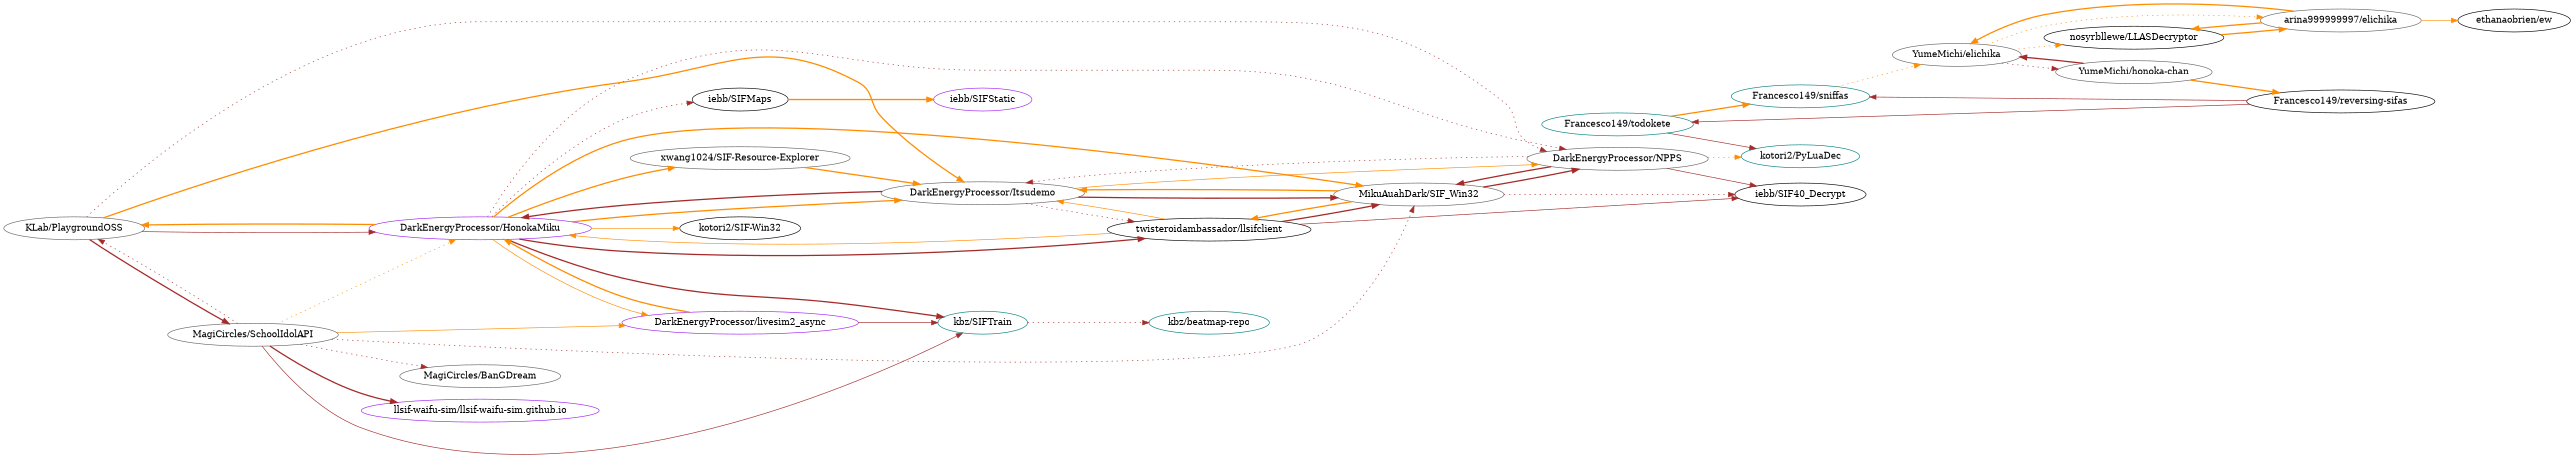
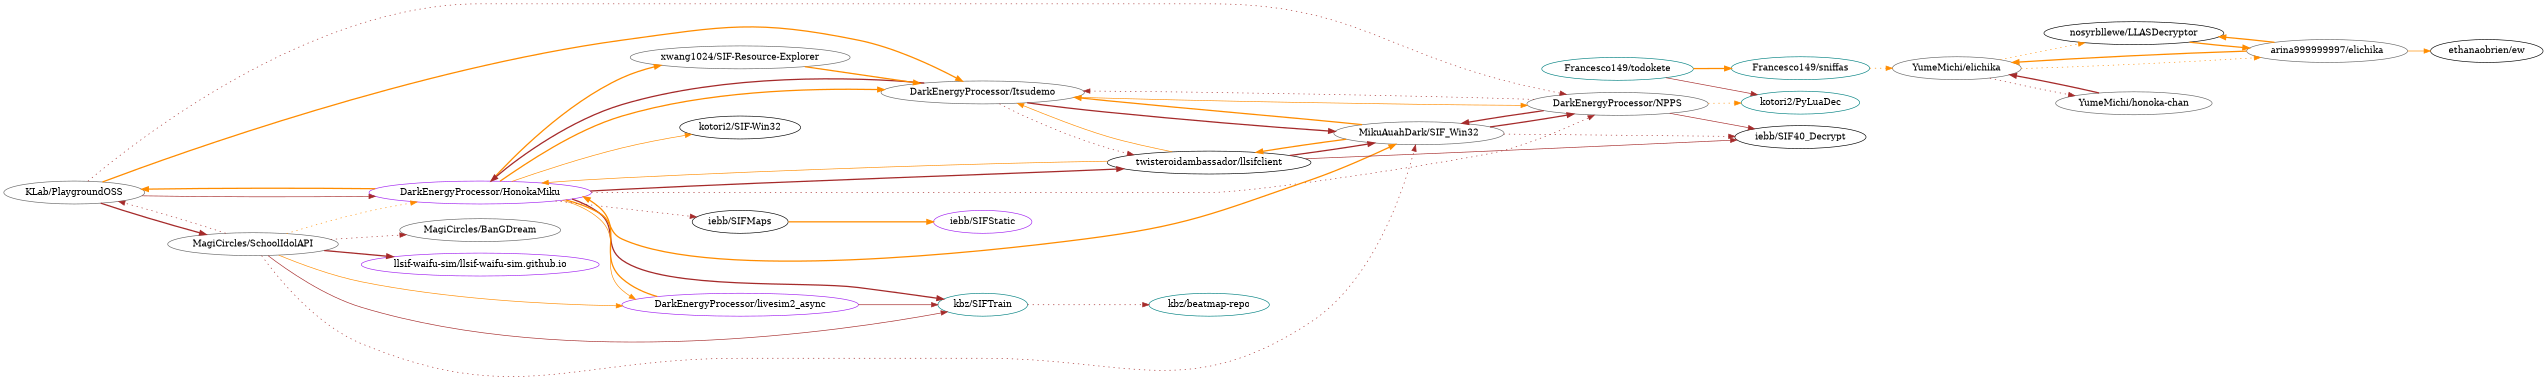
  digraph {
    rankdir=LR
    node [color=gray40]
    edge [color=brown style=bold]
    "KLab/PlaygroundOSS" [l="-0.456,44.497"]
    "DarkEnergyProcessor/HonokaMiku" [color=purple l="-0.432,44.486"]
    "DarkEnergyProcessor/Itsudemo" [l="-0.431,44.497"]
    "MagiCircles/SchoolIdolAPI" [l="-0.459,44.479"]
    "DarkEnergyProcessor/NPPS" [l="-0.436,44.512"]
    "kbz/SIFTrain" [color=teal l="-0.436,44.46"]
    "DarkEnergyProcessor/livesim2_async" [color=purple l="-0.422,44.469"]
    "MikuAuahDark/SIF_Win32" [l="-0.439,44.503"]
    "xwang1024/SIF-Resource-Explorer" [l="-0.438,44.477"]
    "twisteroidambassador/llsifclient" [color=black l="-0.416,44.501"]
    "iebb/SIFMaps" [color=black l="-0.452,44.462"]
    "kotori2/SIF-Win32" [color=black l="-0.399,44.485"]
    "MagiCircles/BanGDream" [l="-0.489,44.465"]
    "llsif-waifu-sim/llsif-waifu-sim.github.io" [color=purple l="-0.487,44.485"]
    "kotori2/PyLuaDec" [color=teal l="-0.433,44.537"]
    "iebb/SIF40_Decrypt" [color=black l="-0.421,44.514"]
    "kbz/beatmap-repo" [color=teal l="-0.436,44.443"]
    "iebb/SIFStatic" [color=purple l="-0.462,44.447"]
-   "Francesco149/reversing-sifas" [color=black l="-0.425,44.582"]
    "Francesco149/sniffas" [color=teal l="-0.436,44.571"]
    "Francesco149/todokete" [color=teal l="-0.431,44.56"]
    "YumeMichi/elichika" [l="-0.409,44.623"]
    "nosyrbllewe/LLASDecryptor" [color=black l="-0.415,44.639"]
    "arina999999997/elichika" [l="-0.398,44.637"]
    "ethanaobrien/ew" [color=black l="-0.382,44.647"]
    "YumeMichi/honoka-chan" [l="-0.416,44.605"]
    "KLab/PlaygroundOSS" -> "DarkEnergyProcessor/HonokaMiku" [style=solid]
    "KLab/PlaygroundOSS" -> "DarkEnergyProcessor/Itsudemo" [color=darkorange]
    "KLab/PlaygroundOSS" -> "MagiCircles/SchoolIdolAPI"
    "KLab/PlaygroundOSS" -> "DarkEnergyProcessor/NPPS" [style=dotted]
    "DarkEnergyProcessor/HonokaMiku" -> "KLab/PlaygroundOSS" [color=darkorange]
    "DarkEnergyProcessor/HonokaMiku" -> "DarkEnergyProcessor/Itsudemo" [color=darkorange]
    "DarkEnergyProcessor/HonokaMiku" -> "DarkEnergyProcessor/NPPS" [style=dotted]
    "DarkEnergyProcessor/HonokaMiku" -> "kbz/SIFTrain"
    "DarkEnergyProcessor/HonokaMiku" -> "DarkEnergyProcessor/livesim2_async" [color=darkorange style=solid]
    "DarkEnergyProcessor/HonokaMiku" -> "MikuAuahDark/SIF_Win32" [color=darkorange]
    "DarkEnergyProcessor/HonokaMiku" -> "xwang1024/SIF-Resource-Explorer" [color=darkorange]
    "DarkEnergyProcessor/HonokaMiku" -> "twisteroidambassador/llsifclient"
    "DarkEnergyProcessor/HonokaMiku" -> "iebb/SIFMaps" [style=dotted]
    "DarkEnergyProcessor/HonokaMiku" -> "kotori2/SIF-Win32" [color=darkorange style=solid]
    "DarkEnergyProcessor/Itsudemo" -> "DarkEnergyProcessor/HonokaMiku"
    "DarkEnergyProcessor/Itsudemo" -> "DarkEnergyProcessor/NPPS" [color=darkorange style=solid]
    "DarkEnergyProcessor/Itsudemo" -> "MikuAuahDark/SIF_Win32"
    "DarkEnergyProcessor/Itsudemo" -> "twisteroidambassador/llsifclient" [style=dotted]
    "MagiCircles/SchoolIdolAPI" -> "KLab/PlaygroundOSS" [style=dotted]
    "MagiCircles/SchoolIdolAPI" -> "DarkEnergyProcessor/HonokaMiku" [color=darkorange style=dotted]
    "MagiCircles/SchoolIdolAPI" -> "kbz/SIFTrain" [style=solid]
    "MagiCircles/SchoolIdolAPI" -> "DarkEnergyProcessor/livesim2_async" [color=darkorange style=solid]
    "MagiCircles/SchoolIdolAPI" -> "MikuAuahDark/SIF_Win32" [style=dotted]
    "MagiCircles/SchoolIdolAPI" -> "MagiCircles/BanGDream" [style=dotted]
    "MagiCircles/SchoolIdolAPI" -> "llsif-waifu-sim/llsif-waifu-sim.github.io"
    "DarkEnergyProcessor/NPPS" -> "DarkEnergyProcessor/Itsudemo" [style=dotted]
    "DarkEnergyProcessor/NPPS" -> "MikuAuahDark/SIF_Win32"
    "DarkEnergyProcessor/NPPS" -> "kotori2/PyLuaDec" [color=darkorange style=dotted]
    "DarkEnergyProcessor/NPPS" -> "iebb/SIF40_Decrypt" [style=solid]
    "kbz/SIFTrain" -> "kbz/beatmap-repo" [style=dotted]
    "DarkEnergyProcessor/livesim2_async" -> "DarkEnergyProcessor/HonokaMiku" [color=darkorange]
    "DarkEnergyProcessor/livesim2_async" -> "kbz/SIFTrain" [style=solid]
    "MikuAuahDark/SIF_Win32" -> "DarkEnergyProcessor/Itsudemo" [color=darkorange]
    "MikuAuahDark/SIF_Win32" -> "DarkEnergyProcessor/NPPS"
    "MikuAuahDark/SIF_Win32" -> "twisteroidambassador/llsifclient" [color=darkorange]
    "MikuAuahDark/SIF_Win32" -> "iebb/SIF40_Decrypt" [style=dotted]
    "xwang1024/SIF-Resource-Explorer" -> "DarkEnergyProcessor/Itsudemo" [color=darkorange]
    "twisteroidambassador/llsifclient" -> "DarkEnergyProcessor/HonokaMiku" [color=darkorange style=solid]
    "twisteroidambassador/llsifclient" -> "DarkEnergyProcessor/Itsudemo" [color=darkorange style=solid]
    "twisteroidambassador/llsifclient" -> "MikuAuahDark/SIF_Win32"
    "twisteroidambassador/llsifclient" -> "iebb/SIF40_Decrypt" [style=solid]
    "iebb/SIFMaps" -> "iebb/SIFStatic" [color=darkorange]
-   "Francesco149/reversing-sifas" -> "Francesco149/sniffas" [style=solid]
-   "Francesco149/reversing-sifas" -> "Francesco149/todokete" [style=solid]
    "Francesco149/sniffas" -> "YumeMichi/elichika" [color=darkorange style=dotted]
    "Francesco149/todokete" -> "kotori2/PyLuaDec" [style=solid]
    "Francesco149/todokete" -> "Francesco149/sniffas" [color=darkorange]
    "YumeMichi/elichika" -> "nosyrbllewe/LLASDecryptor" [color=darkorange style=dotted]
    "YumeMichi/elichika" -> "arina999999997/elichika" [color=darkorange style=dotted]
    "YumeMichi/elichika" -> "YumeMichi/honoka-chan" [style=dotted]
    "nosyrbllewe/LLASDecryptor" -> "arina999999997/elichika" [color=darkorange]
    "arina999999997/elichika" -> "YumeMichi/elichika" [color=darkorange]
    "arina999999997/elichika" -> "nosyrbllewe/LLASDecryptor" [color=darkorange]
    "arina999999997/elichika" -> "ethanaobrien/ew" [color=darkorange style=solid]
-   "YumeMichi/honoka-chan" -> "Francesco149/reversing-sifas" [color=darkorange]
    "YumeMichi/honoka-chan" -> "YumeMichi/elichika"
  }
